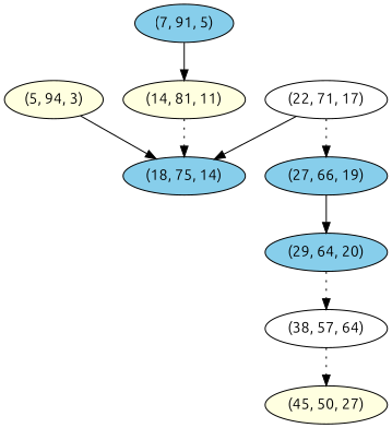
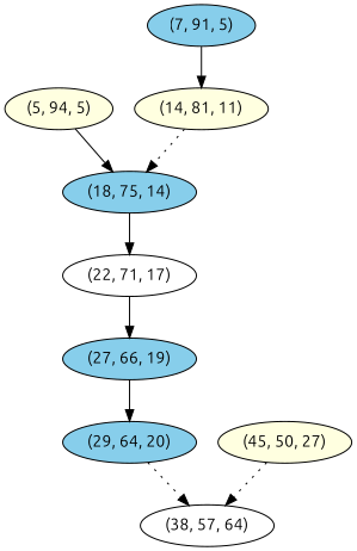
  digraph {
    fontname=Ubuntu
    node [fillcolor=skyblue fontname=Ubuntu style=filled]
    edge [fontname=Ubuntu style=solid]
-   "(5, 94, 3)" [fillcolor=lightyellow]
+   "(5, 94, 3)" [fillcolor=lightyellow label="(5, 94, 5)"]
    "(18, 75, 14)"
    "(14, 81, 11)" [fillcolor=lightyellow]
    "(7, 91, 5)"
    "(22, 71, 17)" [fillcolor=white]
    "(27, 66, 19)"
    "(29, 64, 20)"
    n8 [fillcolor=white label="(38, 57, 64)"]
    "(45, 50, 27)" [fillcolor=lightyellow]
    "(5, 94, 3)" -> "(18, 75, 14)"
-   "(22, 71, 17)" -> "(18, 75, 14)"
+   "(18, 75, 14)" -> "(22, 71, 17)"
    "(14, 81, 11)" -> "(18, 75, 14)" [style=dotted]
    "(7, 91, 5)" -> "(14, 81, 11)"
-   "(22, 71, 17)" -> "(27, 66, 19)" [style=dotted]
+   "(22, 71, 17)" -> "(27, 66, 19)"
    "(27, 66, 19)" -> "(29, 64, 20)"
    "(29, 64, 20)" -> n8 [style=dotted]
-   n8 -> "(45, 50, 27)" [style=dotted]
+   "(45, 50, 27)" -> n8 [style=dotted]
  }
